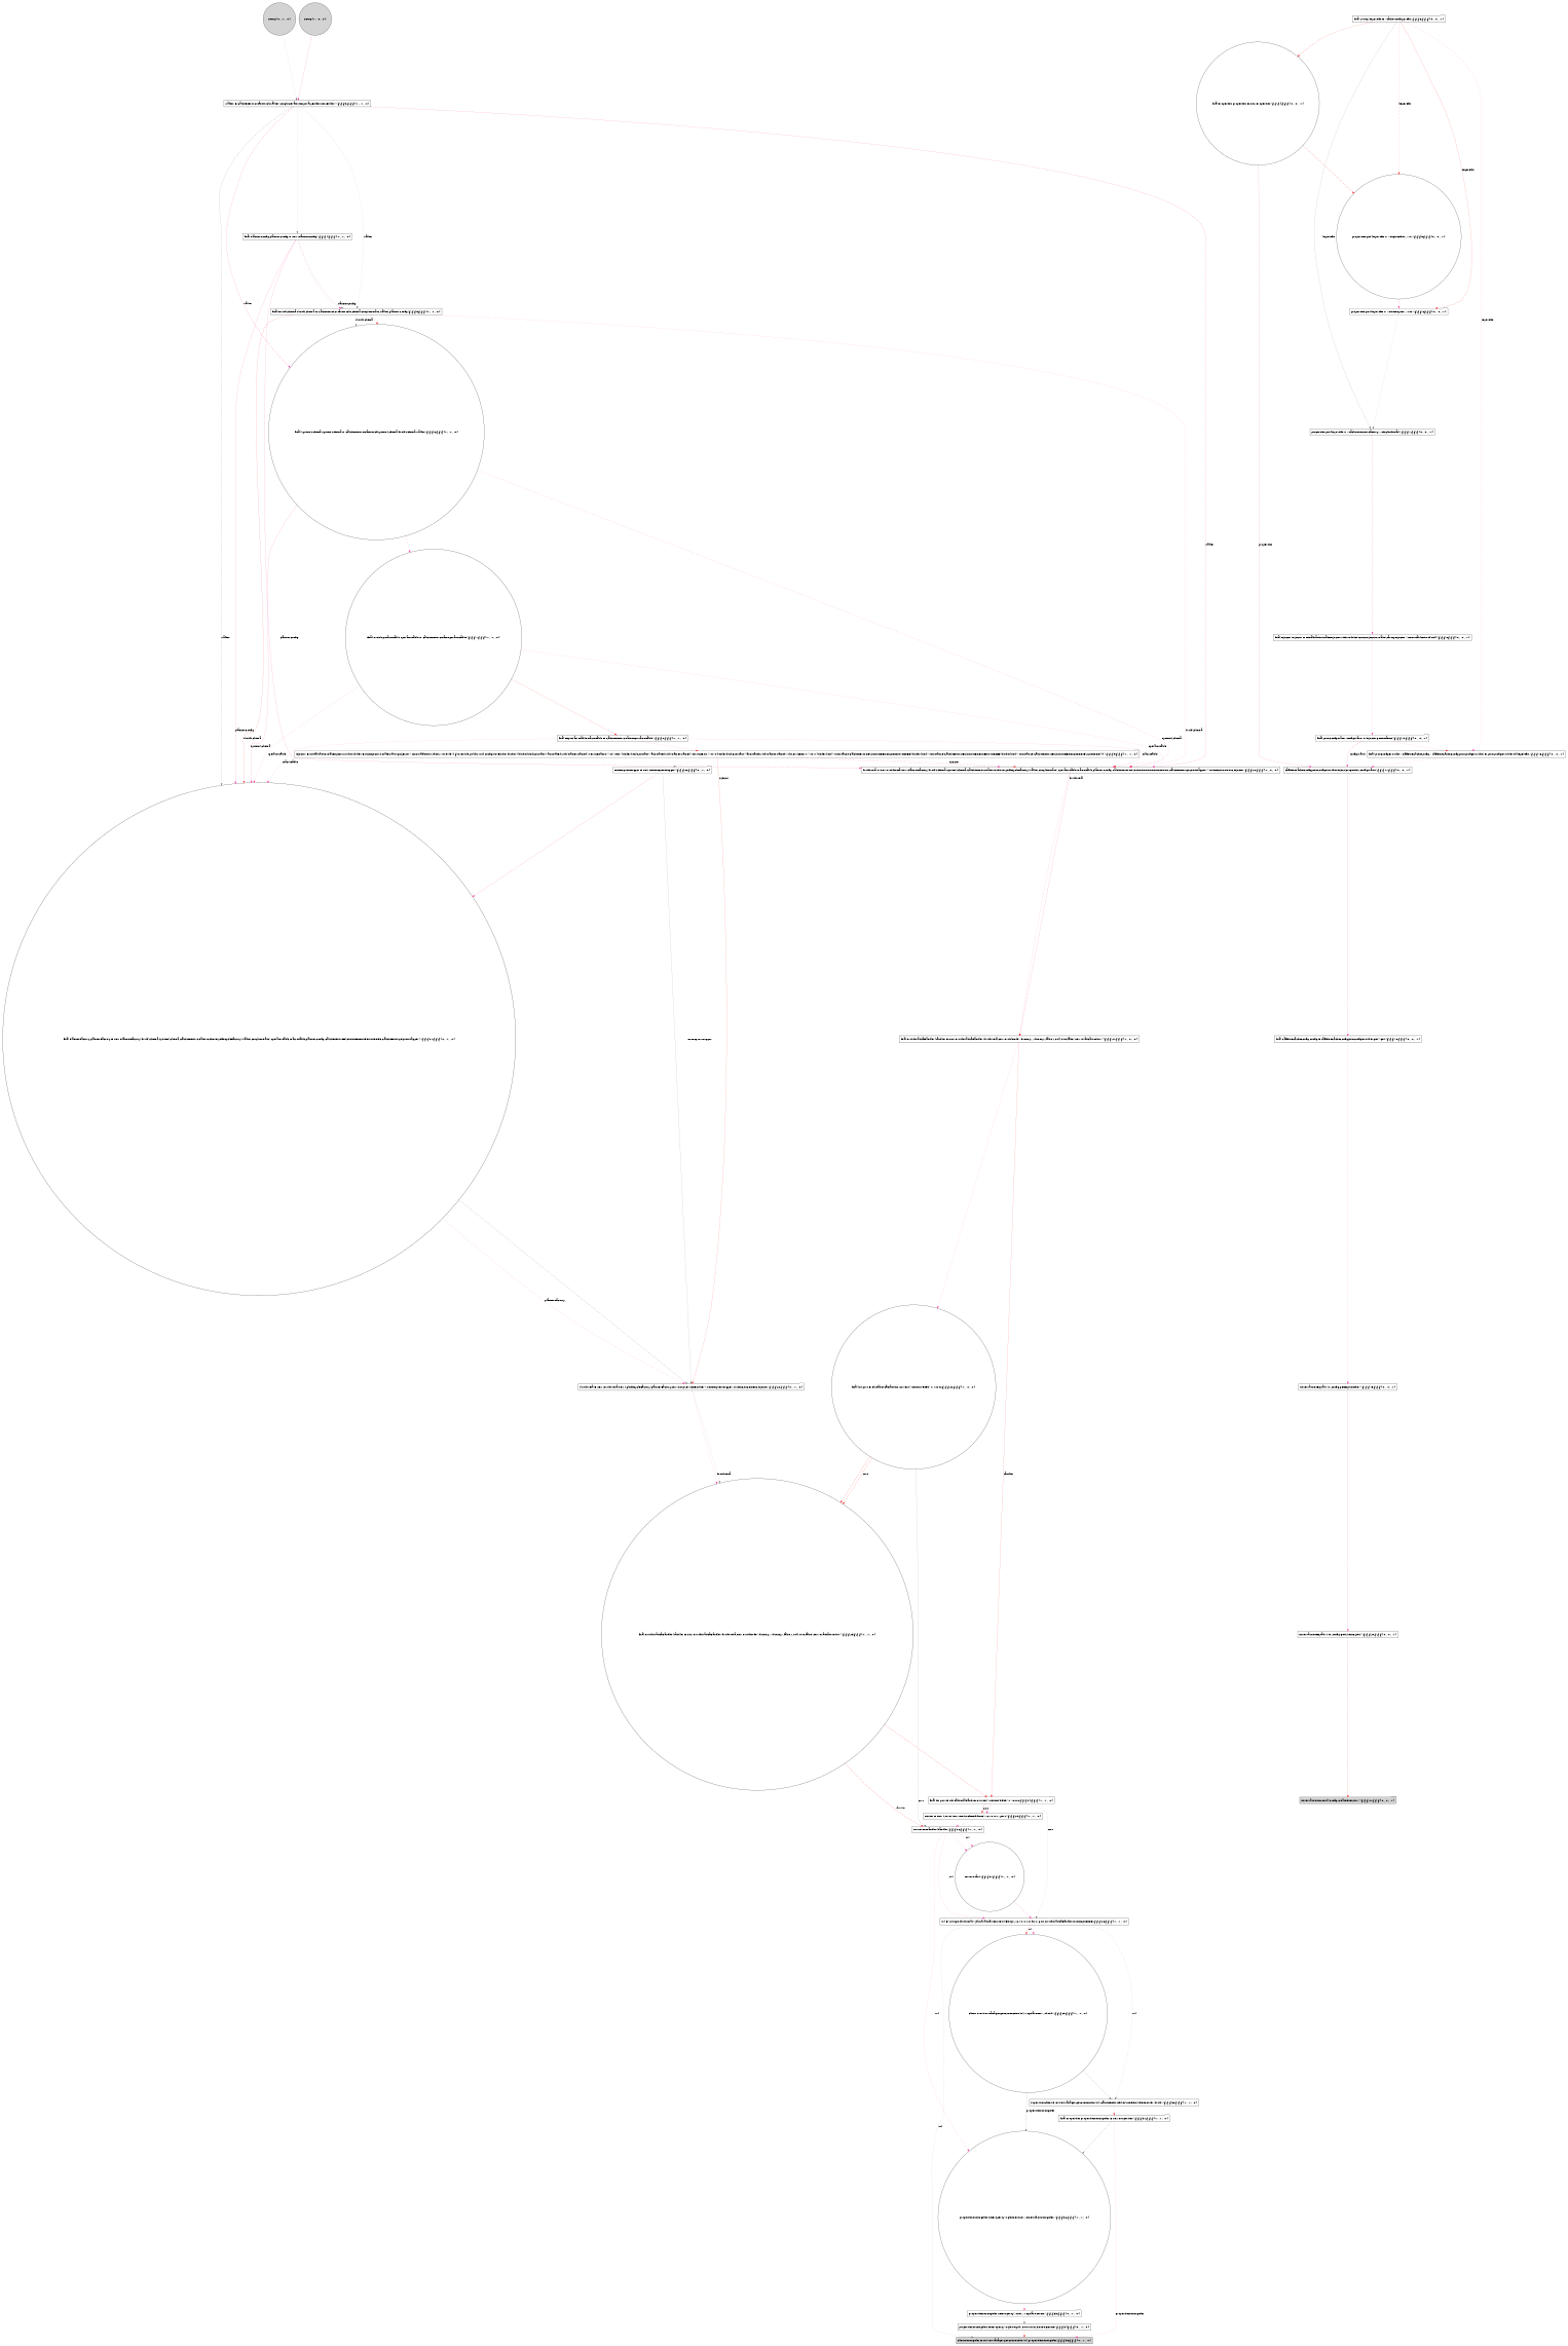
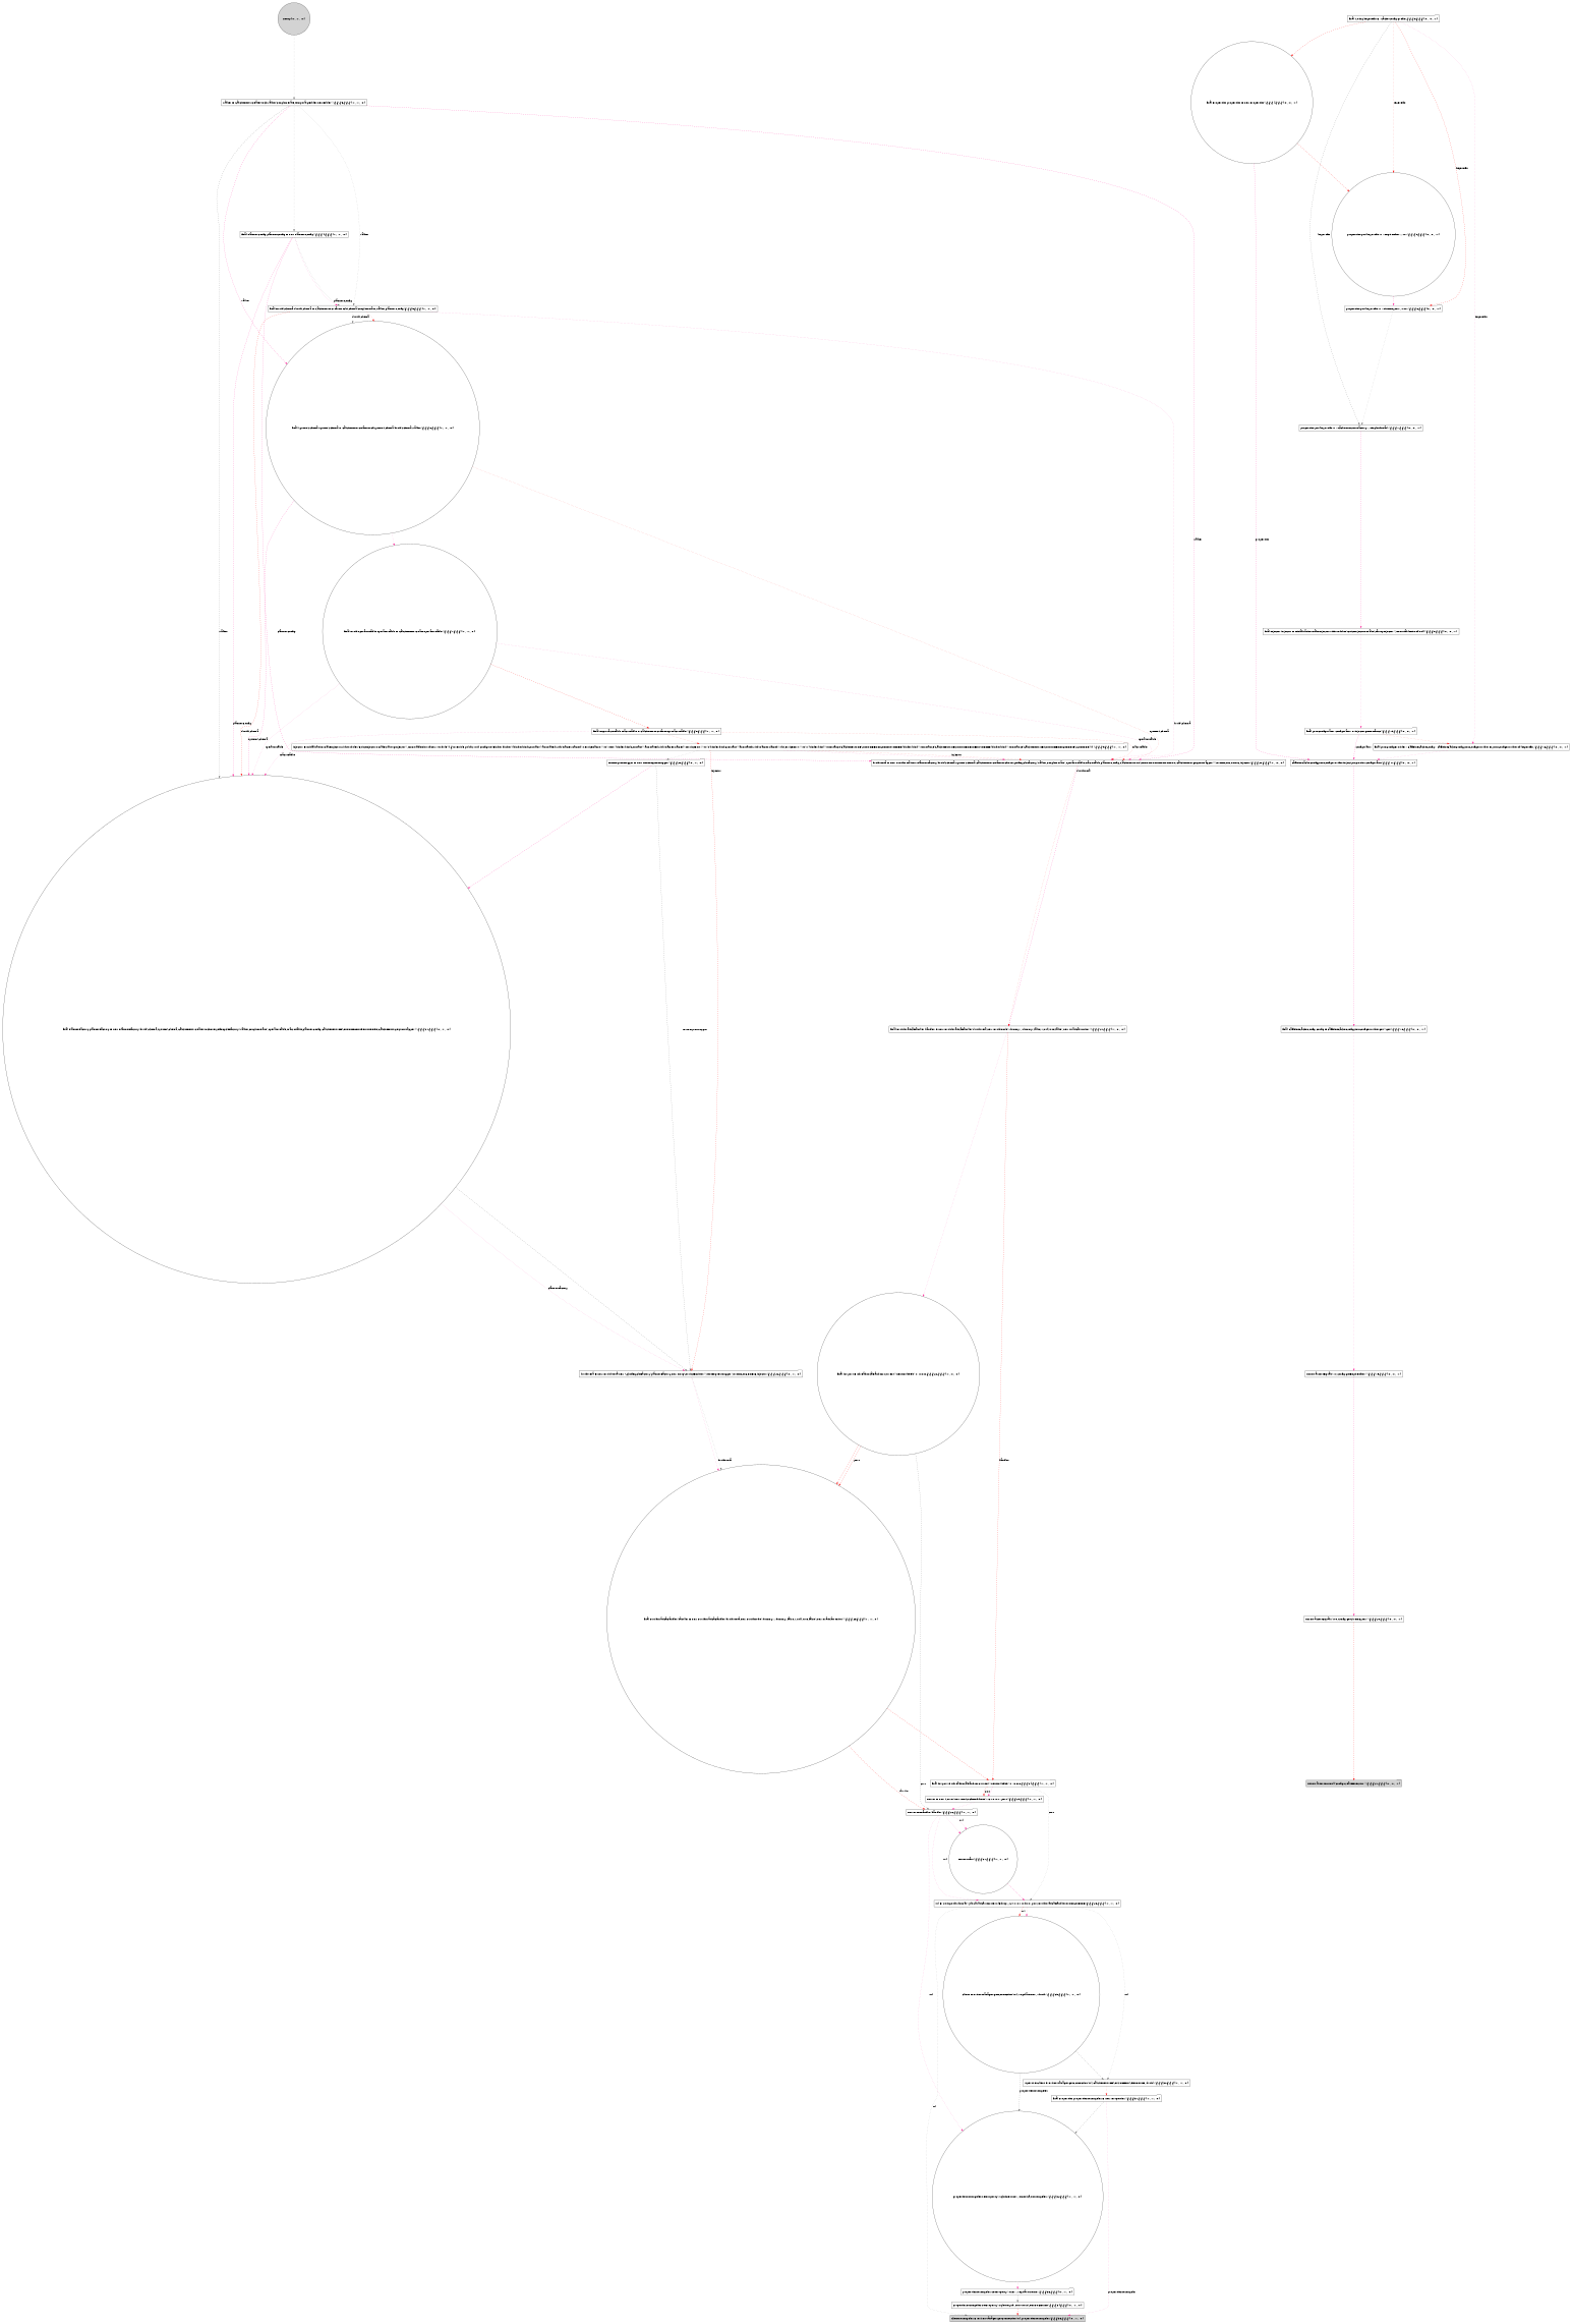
  digraph {
    node [fillcolor=white shape=box style=filled]
    edge [color=deeppink style=dotted]
    n1 [label="druidMeta = new DruidMeta(new PlannerFactory(druidSchema,systemSchema,CalciteTests.createMockQueryLifecycleFactory(walker,conglomerate),operatorTable,macroTable,plannerConfig,CalciteTests.TEST_AUTHORIZER_MAPPER,CalciteTests.getJsonMapper()),AVATICA_CONFIG,injector)@@@20@@@['1', '0', '0']"]
    n2 [label="final DruidAvaticaHandler handler = new DruidAvaticaHandler(druidMeta,new DruidNode(\"dummy\",\"dummy\",false,1,null,true,false),new AvaticaMonitor())@@@21@@@['1', '0', '0']" shape=folder]
    n3 [label="final int port = ThreadLocalRandom.current().nextInt(9999) + 10000@@@24@@@['1', '1', '0']" shape=folder]
    n4 [label="final int port = ThreadLocalRandom.current().nextInt(9999) + 10000@@@22@@@['1', '0', '0']" shape=circle]
    n5 [label="final Properties propertiesLosAngeles = new Properties()@@@31@@@['1', '1', '0']" shape=folder]
    n6 [fillcolor=lightgray label="clientLosAngeles = DriverManager.getConnection(url,propertiesLosAngeles)@@@35@@@['0', '1', '0']"]
    n7 [label="propertiesLosAngeles.setProperty(\"sqlTimeZone\",\"America/Los_Angeles\")@@@32@@@['1', '1', '0']" shape=circle]
    n8 [label="propertiesLosAngeles.setProperty(\"user\",\"regularUserLA\")@@@33@@@['0', '1', '0']" shape=folder]
    n9 [fillcolor=lightgray label="setUp['0', '1', '0']" shape=circle]
    n10 [label="walker = CalciteTests.createMockWalker(conglomerate,temporaryFolder.newFolder())@@@3@@@['1', '1', '0']"]
    n11 [label="final PlannerFactory plannerFactory = new PlannerFactory(druidSchema,systemSchema,CalciteTests.createMockQueryLifecycleFactory(walker,conglomerate),operatorTable,macroTable,plannerConfig,CalciteTests.TEST_AUTHORIZER_MAPPER,CalciteTests.getJsonMapper())@@@21@@@['0', '1', '0']" shape=circle]
    n12 [label="final SystemSchema systemSchema = CalciteTests.createMockSystemSchema(druidSchema,walker)@@@6@@@['1', '1', '0']" shape=circle]
    n13 [label="final PlannerConfig plannerConfig = new PlannerConfig()@@@4@@@['1', '1', '0']"]
    n14 [label="final DruidSchema druidSchema = CalciteTests.createMockSchema(conglomerate,walker,plannerConfig)@@@5@@@['1', '1', '0']"]
    n15 [label="server = new Server(new InetSocketAddress(\"127.0.0.1\",port))@@@25@@@['1', '1', '0']"]
-   n16 [label="server.setHandler(handler)@@@26@@@['1', '1', '0']"]
+   n16 [label="server.setHandler(handler)@@@26@@@['1', '1', '0']" shape=folder]
    n17 [label="url = StringUtils.format(\"jdbc:avatica:remote:url=http://127.0.0.1:%d%s\",port,DruidAvaticaHandler.AVATICA_PATH)@@@28@@@['1', '1', '0']"]
    n18 [label="server.start()@@@27@@@['1', '1', '0']" shape=circle]
    n19 [label="testRequestLogger = new TestRequestLogger()@@@20@@@['0', '1', '0']" shape=folder]
    n20 [label="druidMeta = new DruidMeta(new SqlLifecycleFactory(plannerFactory,new NoopServiceEmitter(),testRequestLogger),AVATICA_CONFIG,injector)@@@22@@@['0', '1', '0']" shape=folder]
    n21 [label="final DruidAvaticaHandler handler = new DruidAvaticaHandler(druidMeta,new DruidNode(\"dummy\",\"dummy\",false,1,null,true,false),new AvaticaMonitor())@@@23@@@['1', '1', '0']" shape=circle]
    n22 [label="properties.put(keyPrefix + \".cacheExecutorFactory\",\"single_thread\")@@@7@@@['0', '0', '1']"]
    n23 [label="final Injector injector = Initialization.makeInjectorWithModules(GuiceInjectors.makeStartupInjector(),ImmutableList.of(null))@@@8@@@['0', '0', '1']"]
    n24 [label="final JsonConfigurator configurator = injector.getInstance()@@@15@@@['0', '0', '1']" shape=folder]
    n25 [label="final DruidOperatorTable operatorTable = CalciteTests.createOperatorTable()@@@7@@@['1', '1', '0']" shape=circle]
    n26 [label="client = DriverManager.getConnection(url,\"regularUser\",\"druid\")@@@29@@@['1', '1', '0']" shape=circle]
    n27 [label="superuserClient = DriverManager.getConnection(url,CalciteTests.TEST_SUPERUSER_NAME,\"druid\")@@@30@@@['1', '1', '0']"]
    n28 [label="final JsonConfigProvider<CaffeineCacheConfig> caffeineCacheConfigJsonConfigProvider = JsonConfigProvider.of(keyPrefix,)@@@16@@@['0', '0', '1']"]
    n29 [label="caffeineCacheConfigJsonConfigProvider.inject(properties,configurator)@@@17@@@['0', '0', '1']"]
    n30 [label="final CaffeineCacheConfig config = caffeineCacheConfigJsonConfigProvider.get().get()@@@18@@@['0', '0', '1']" shape=folder]
    n31 [label="Assert.assertEquals(100,config.getSizeInBytes())@@@20@@@['0', '0', '1']"]
    n32 [fillcolor=lightgray label="Assert.assertNotNull(config.createExecutor())@@@21@@@['0', '0', '1']" shape=folder]
    n33 [label="final ExprMacroTable macroTable = CalciteTests.createExprMacroTable()@@@8@@@['1', '1', '0']"]
    n34 [label="injector = Initialization.makeInjectorWithModules(GuiceInjectors.makeStartupInjector(),ImmutableList.of(new Module(){@Override public void configure(Binder binder){binder.bindConstant().annotatedWith(Names.named(\"serviceName\")).to(\"test\")binder.bindConstant().annotatedWith(Names.named(\"servicePort\")).to(0)binder.bindConstant().annotatedWith(Names.named(\"tlsServicePort\")).to(-1)binder.bind().toInstance(CalciteTests.TEST_AUTHENTICATOR_MAPPER)binder.bind().toInstance(CalciteTests.TEST_AUTHORIZER_MAPPER)binder.bind().toInstance(CalciteTests.TEST_AUTHENTICATOR_ESCALATOR)}}))@@@9@@@['1', '1', '0']" shape=folder]
    n35 [label="propertiesLosAngeles.setProperty(\"sqlQueryId\",DUMMY_SQL_QUERY_ID)@@@34@@@['0', '1', '0']"]
    n36 [label="final String keyPrefix = \"cache.config.prefix\"@@@3@@@['0', '0', '1']" shape=folder]
    n37 [label="properties.put(keyPrefix + \".sizeInBytes\",\"100\")@@@6@@@['0', '0', '1']" shape=folder]
    n38 [label="properties.put(keyPrefix + \".expireAfter\",\"10\")@@@5@@@['0', '0', '1']" shape=circle]
    n39 [label="final Properties properties = new Properties()@@@4@@@['0', '0', '1']" shape=circle]
-   n40 [fillcolor=lightgray label="setUp['1', '0', '0']" shape=circle]
    n41 [label="Assert.assertEquals(10,config.getExpireAfter())@@@19@@@['0', '0', '1']"]
    n1 -> n2 [label=druidMeta style=dashed]
    n1 -> n2 [color=red]
    n2 -> n3 [color=red label=handler style=dashed]
    n2 -> n4
    n3 -> n15 [color=red label=port style=dashed]
    n3 -> n15 [style=dashed]
    n3 -> n17 [color=gray40 label=port]
    n4 -> n16 [color=gray40 label=port style=dashed]
    n4 -> n21 [color=red style=dashed]
    n4 -> n21 [color=red label=port style=dashed]
    n5 -> n6 [label=propertiesLosAngeles]
    n5 -> n7 [color=gray40 style=dashed]
    n7 -> n8
    n8 -> n35 [color=gray40 style=dashed]
    n9 -> n10 [color=gray40]
    n10 -> n1 [label=walker style=dashed]
    n10 -> n11 [color=gray40 label=walker style=dashed]
    n10 -> n12 [label=walker style=dashed]
    n10 -> n13 [color=gray40]
    n10 -> n14 [color=gray40 label=walker]
    n11 -> n20 [label=plannerFactory]
    n11 -> n20 [color=gray40 style=dashed]
    n12 -> n1 [color=red label=systemSchema]
    n12 -> n11 [label=systemSchema style=dashed]
    n12 -> n25
    n13 -> n1 [label=plannerConfig style=dashed]
    n13 -> n11 [label=plannerConfig style=dashed]
    n13 -> n14 [color=gray40 label=plannerConfig]
    n13 -> n14
    n14 -> n1 [label=druidSchema]
    n14 -> n11 [color=red label=druidSchema style=dashed]
    n14 -> n12 [color=red]
    n14 -> n12 [color=gray40 label=druidSchema]
    n15 -> n16
    n16 -> n7 [label=url]
    n16 -> n17 [label=url]
    n16 -> n18 [label=url]
    n16 -> n18
    n17 -> n6 [color=gray40 label=url]
    n17 -> n26 [color=red label=url style=dashed]
    n17 -> n26
    n17 -> n27 [color=gray40 label=url]
    n18 -> n17 [style=dashed]
    n19 -> n11 [style=dashed]
    n19 -> n20 [color=gray40 label=testRequestLogger style=dashed]
    n20 -> n21
    n20 -> n21 [color=gray40 label=druidMeta]
    n21 -> n3 [color=red style=dashed]
    n21 -> n16 [color=red label=handler style=dashed]
    n22 -> n23 [style=dashed]
    n23 -> n24
    n24 -> n28 [color=red]
    n24 -> n29 [label=configurator style=dashed]
    n25 -> n1 [label=operatorTable]
    n25 -> n11 [label=operatorTable]
    n25 -> n33 [color=red style=dashed]
    n26 -> n7 [color=gray40 label=propertiesLosAngeles style=dashed]
    n26 -> n27 [color=gray40 style=dashed]
    n27 -> n5 [color=red]
    n28 -> n29
    n29 -> n30 [style=dashed]
    n30 -> n41
    n31 -> n32 [color=red style=dashed]
    n33 -> n1 [color=red label=macroTable]
    n33 -> n11 [label=macroTable]
    n33 -> n34 [color=red]
    n34 -> n1
    n34 -> n1 [color=red label=injector]
    n34 -> n19 [color=gray40]
    n34 -> n20 [color=red label=injector style=dashed]
    n35 -> n6 [color=red style=dashed]
    n36 -> n22 [color=gray40 label=keyPrefix style=dashed]
    n36 -> n28 [label=keyPrefix]
    n36 -> n37 [color=red label=keyPrefix style=dashed]
    n36 -> n38 [color=red label=keyPrefix]
    n36 -> n39 [color=red style=dashed]
    n37 -> n22 [color=gray40]
    n38 -> n37 [style=dashed]
    n39 -> n29 [label=properties style=dashed]
    n39 -> n38 [color=red style=dashed]
-   n40 -> n10 [style=dashed]
    n41 -> n31 [style=dashed]
  }
